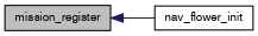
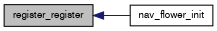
  digraph {
    rankdir=LR
    node [color=black fontname=FreeSans fontsize=10 shape=record style=filled]
-   n1 [fillcolor=grey75 fontcolor=black height=0.2 label=mission_register width=0.4]
+   n1 [fillcolor=grey75 fontcolor=black height=0.2 label=register_register width=0.4]
    n2 [fillcolor=white height=0.2 label=nav_flower_init width=0.4]
    n1 -> n2 [color=midnightblue dir=back fontname=FreeSans fontsize=10 labelfontname=FreeSans labelfontsize=10 style=solid]
  }
